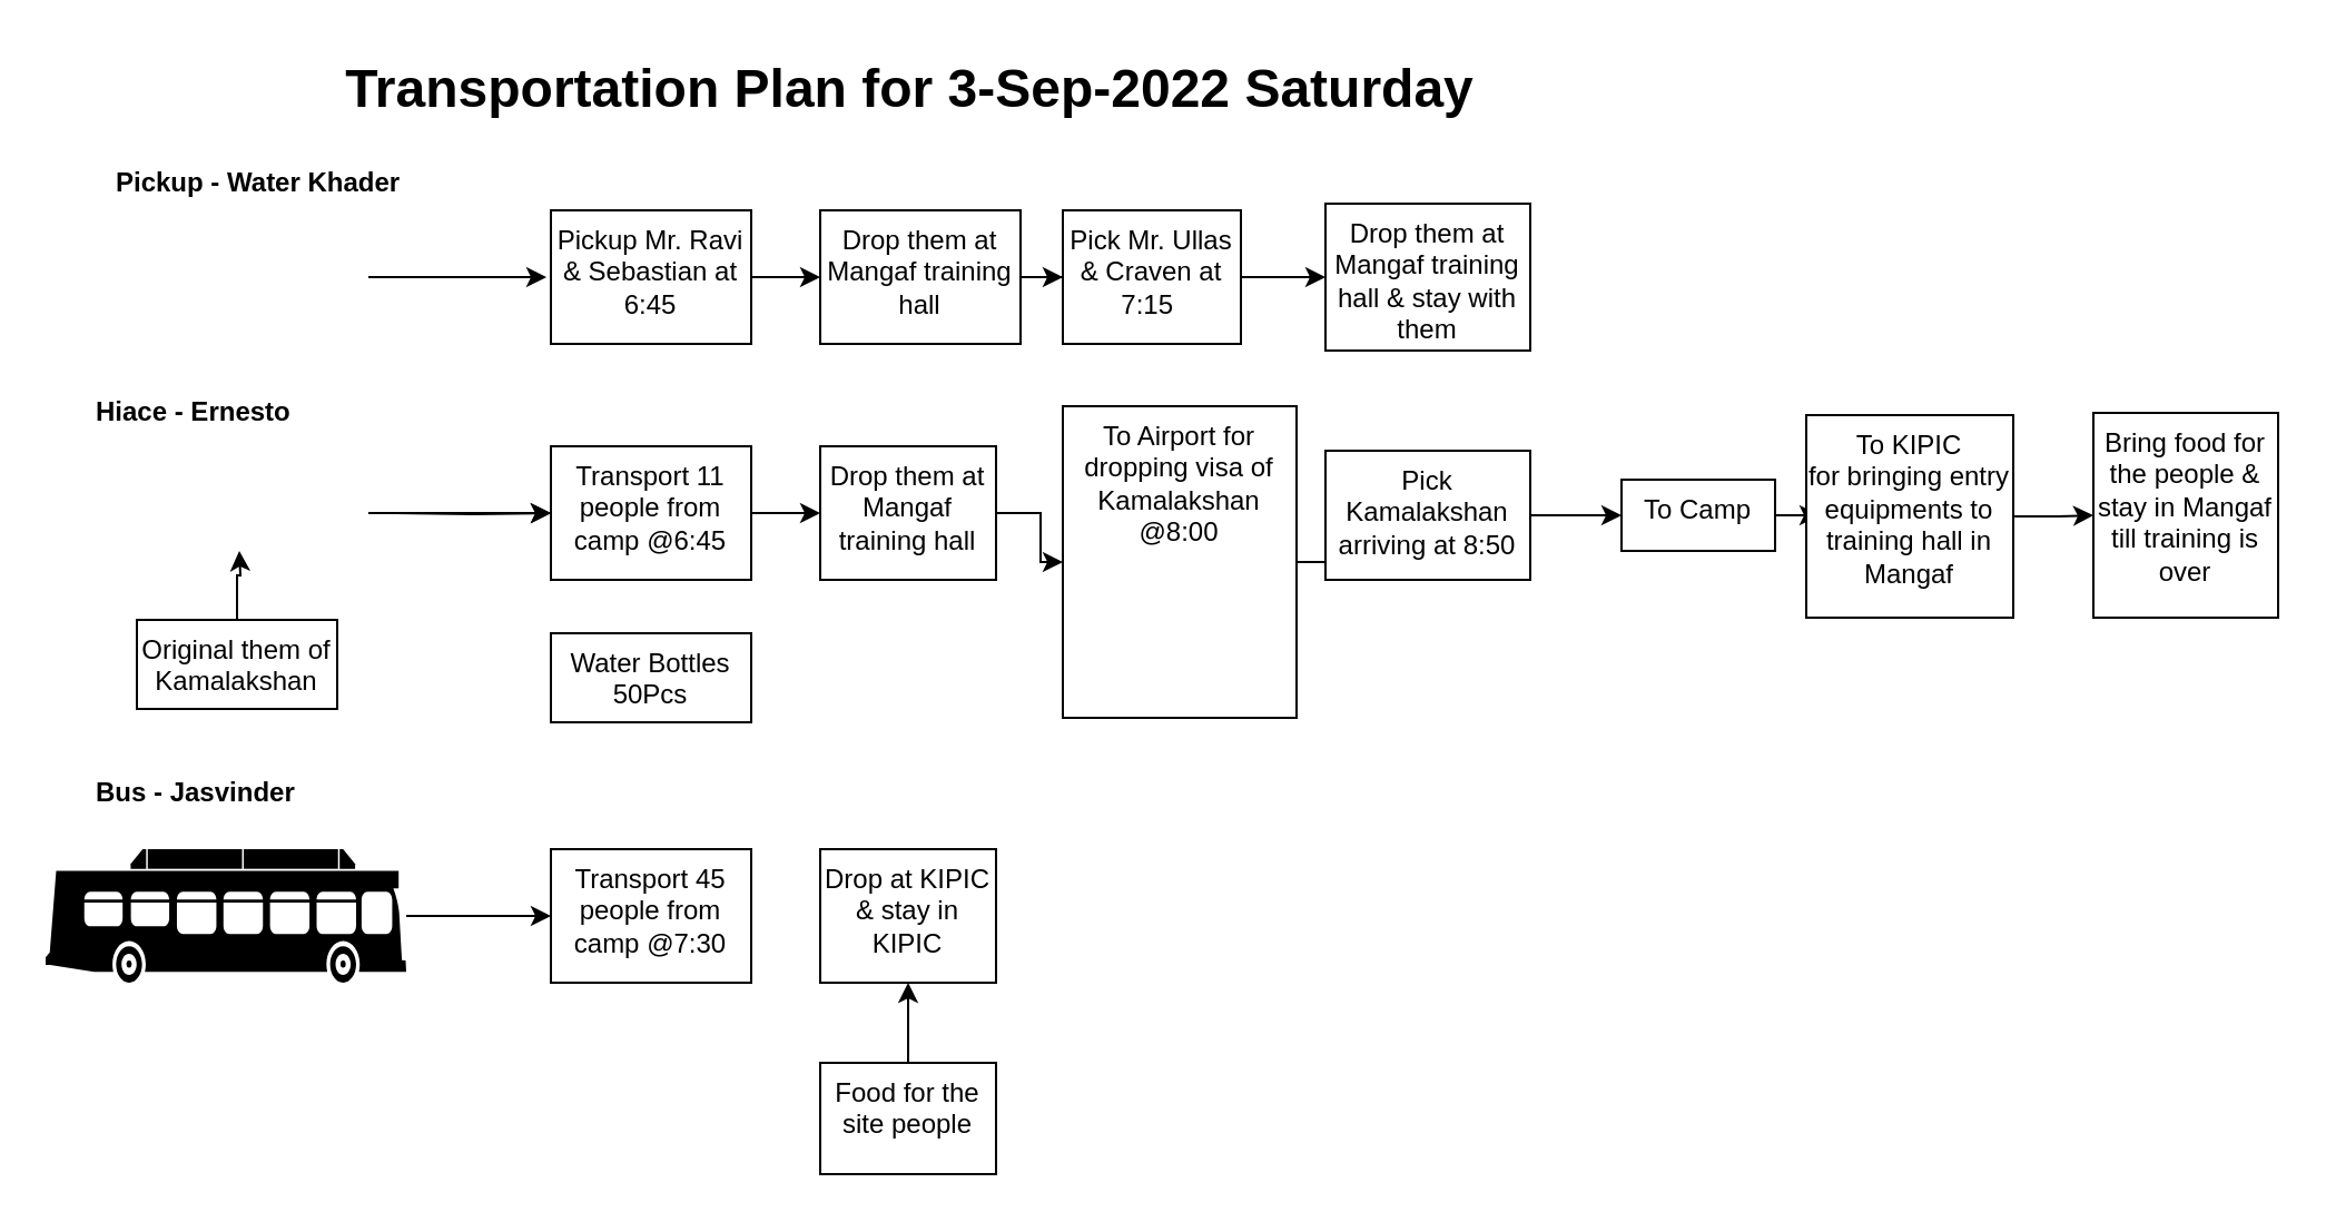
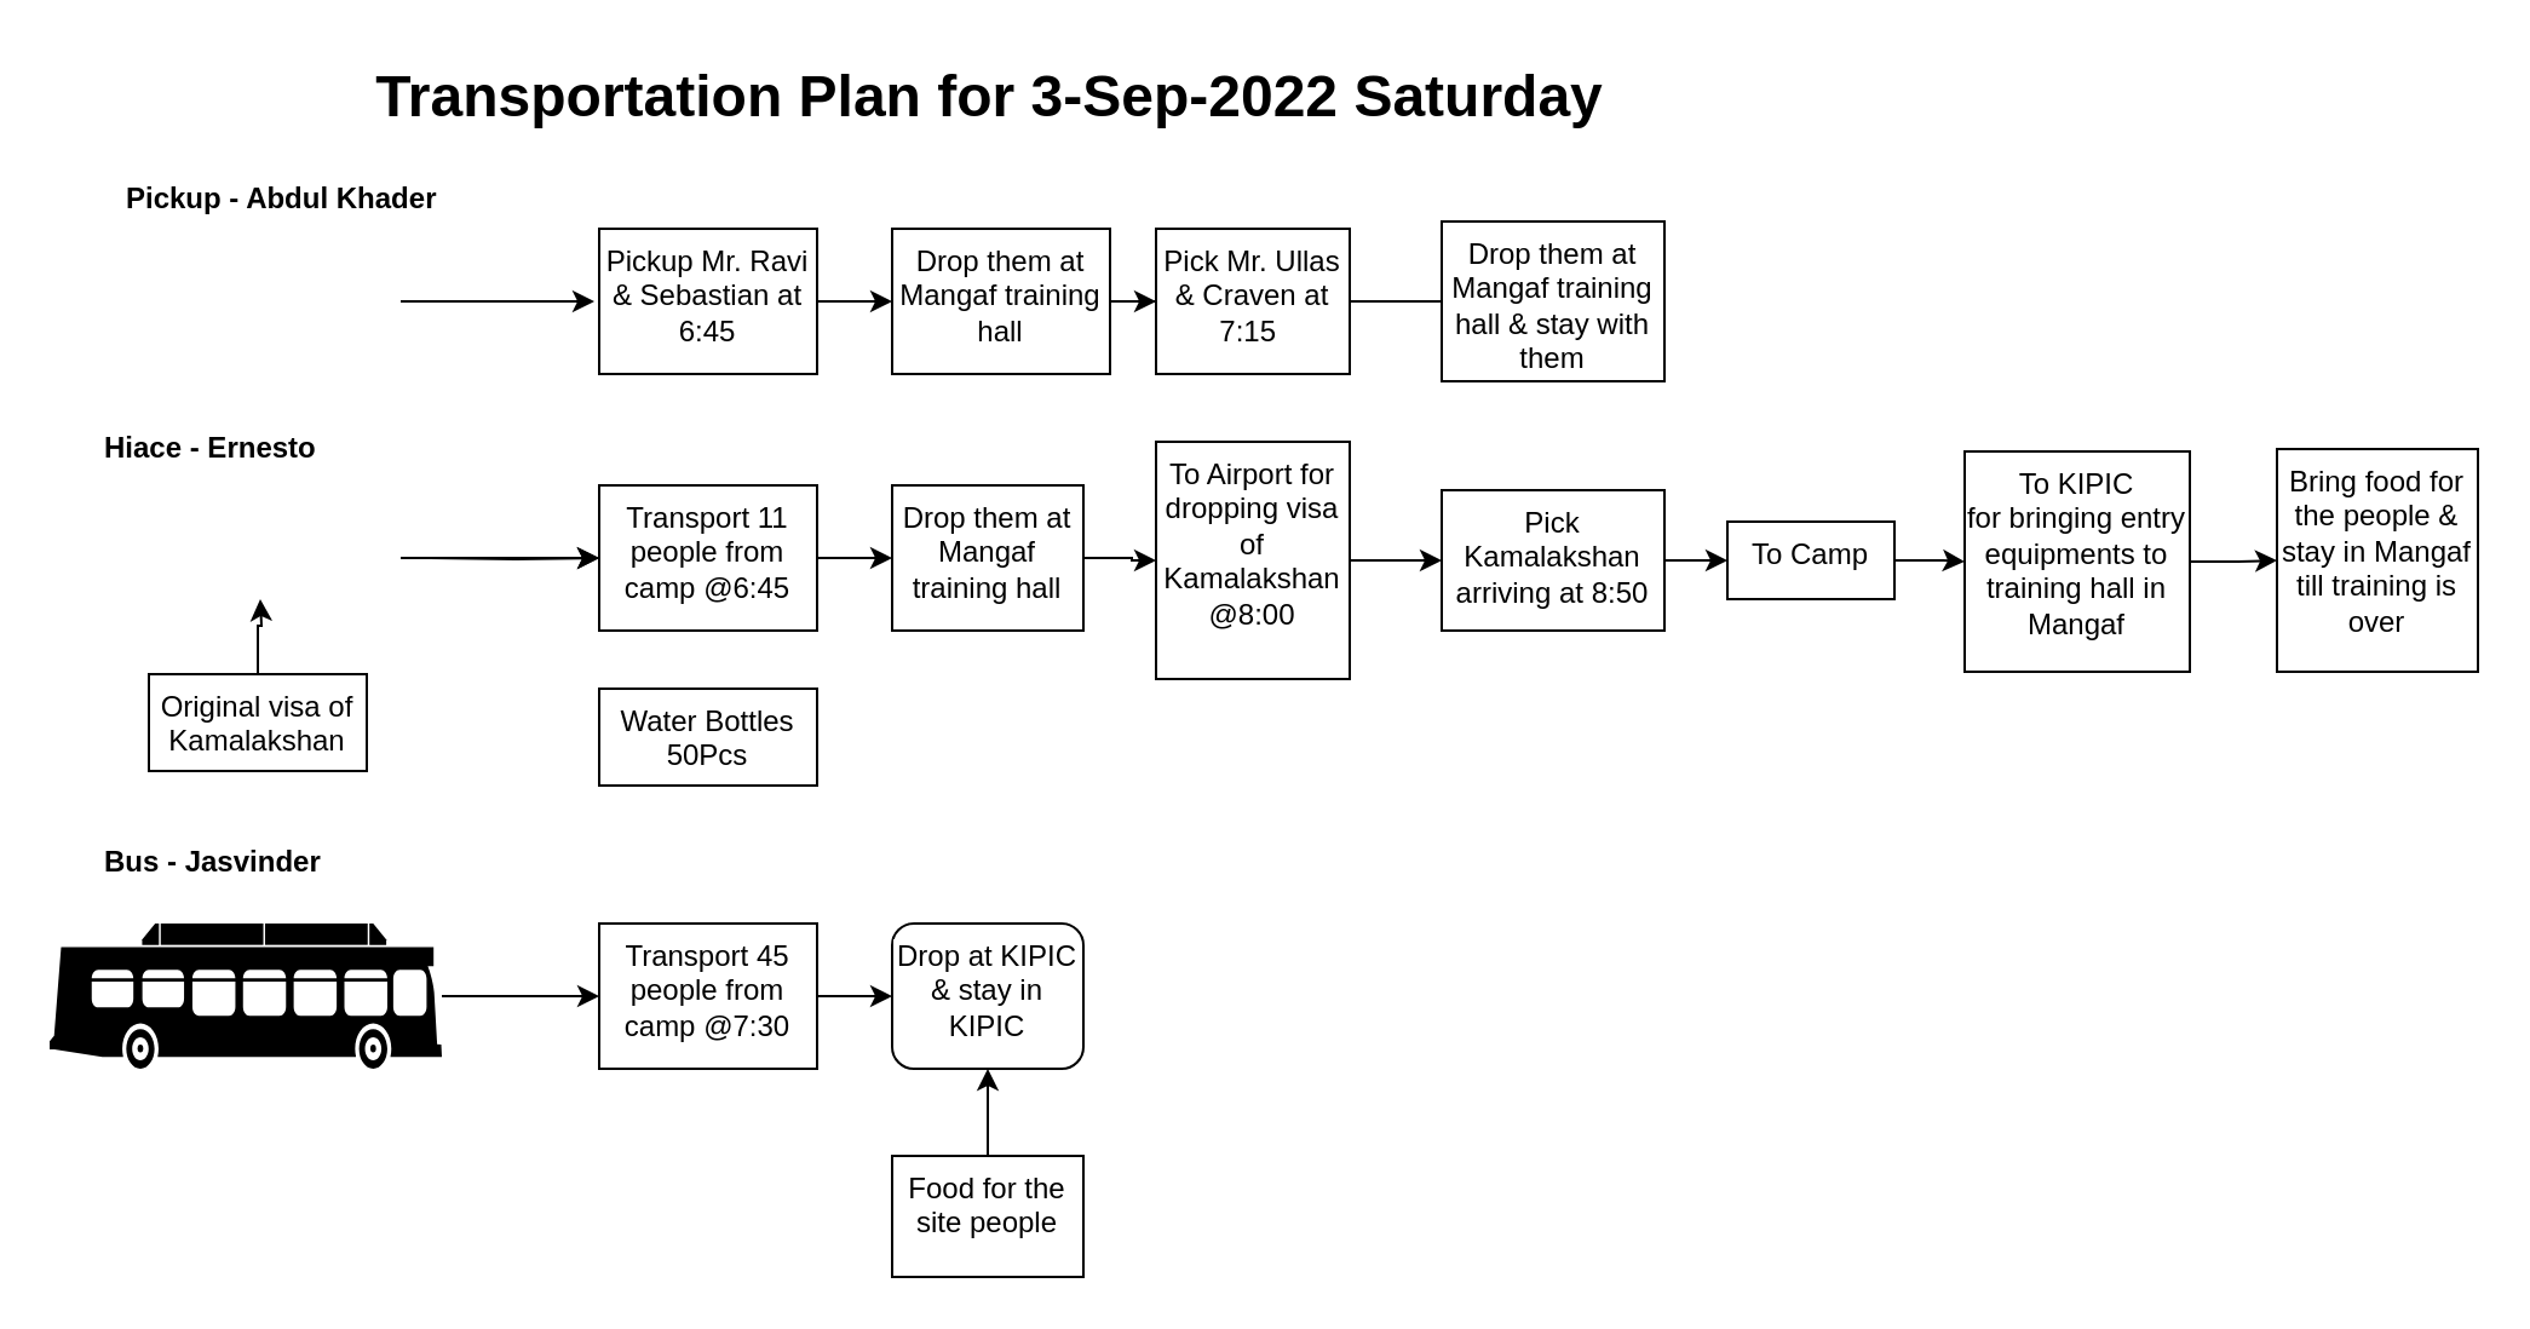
  <mxCell id="0" />
  <mxCell id="1" parent="0" />
  <mxCell id="2" value="" style="edgeStyle=orthogonalEdgeStyle;rounded=0;orthogonalLoop=1;jettySize=auto;html=1;" parent="1" source="3" edge="1"><mxGeometry relative="1" as="geometry"><mxPoint x="245" y="124" as="targetPoint" /></mxGeometry></mxCell>
  <mxCell id="3" value="" style="shape=image;html=1;verticalAlign=top;verticalLabelPosition=bottom;labelBackgroundColor=#ffffff;imageAspect=0;aspect=fixed;image=https://cdn1.iconfinder.com/data/icons/cars-01-1/512/pickup-128.png" parent="1" vertex="1"><mxGeometry x="37" y="60" width="128" height="128" as="geometry" /></mxCell>
  <mxCell id="4" value="" style="edgeStyle=orthogonalEdgeStyle;rounded=0;orthogonalLoop=1;jettySize=auto;html=1;" parent="1" source="5" target="27" edge="1"><mxGeometry relative="1" as="geometry" /></mxCell>
  <mxCell id="5" value="" style="shape=mxgraph.signs.transportation.bus_2;html=1;pointerEvents=1;fillColor=#000000;strokeColor=none;verticalLabelPosition=bottom;verticalAlign=top;align=center;flipH=1;" parent="1" vertex="1"><mxGeometry x="20" y="381" width="162" height="60" as="geometry" /></mxCell>
  <mxCell id="6" value="" style="edgeStyle=orthogonalEdgeStyle;rounded=0;orthogonalLoop=1;jettySize=auto;html=1;" parent="1" source="7" target="9" edge="1"><mxGeometry relative="1" as="geometry" /></mxCell>
  <mxCell id="7" value="Pickup Mr. Ravi &amp;amp; Sebastian at 6:45" style="whiteSpace=wrap;html=1;verticalAlign=top;labelBackgroundColor=#ffffff;" parent="1" vertex="1"><mxGeometry x="247" y="94" width="90" height="60" as="geometry" /></mxCell>
  <mxCell id="8" value="" style="edgeStyle=orthogonalEdgeStyle;rounded=0;orthogonalLoop=1;jettySize=auto;html=1;" parent="1" source="9" target="11" edge="1"><mxGeometry relative="1" as="geometry" /></mxCell>
  <mxCell id="9" value="Drop them at Mangaf training hall" style="whiteSpace=wrap;html=1;verticalAlign=top;labelBackgroundColor=#ffffff;" parent="1" vertex="1"><mxGeometry x="368" y="94" width="90" height="60" as="geometry" /></mxCell>
- <mxCell id="10" value="" style="edgeStyle=orthogonalEdgeStyle;rounded=0;orthogonalLoop=1;jettySize=auto;html=1;" parent="1" source="11" target="12" edge="1"><mxGeometry relative="1" as="geometry" /></mxCell>
+ <mxCell id="10" value="" style="edgeStyle=orthogonalEdgeStyle;rounded=0;orthogonalLoop=1;jettySize=auto;html=1;endArrow=none;" parent="1" source="11" target="12" edge="1"><mxGeometry relative="1" as="geometry" /></mxCell>
  <mxCell id="11" value="Pick Mr. Ullas &amp;amp; Craven at 7:15&amp;nbsp;" style="whiteSpace=wrap;html=1;verticalAlign=top;labelBackgroundColor=#ffffff;" parent="1" vertex="1"><mxGeometry x="477" y="94" width="80" height="60" as="geometry" /></mxCell>
  <mxCell id="12" value="Drop them at Mangaf training hall &amp;amp; stay with them" style="whiteSpace=wrap;html=1;verticalAlign=top;labelBackgroundColor=#ffffff;" parent="1" vertex="1"><mxGeometry x="595" y="91" width="92" height="66" as="geometry" /></mxCell>
  <mxCell id="13" value="" style="edgeStyle=orthogonalEdgeStyle;rounded=0;orthogonalLoop=1;jettySize=auto;html=1;" parent="1" target="15" edge="1"><mxGeometry relative="1" as="geometry"><mxPoint x="177" y="230" as="sourcePoint" /></mxGeometry></mxCell>
  <mxCell id="14" value="" style="edgeStyle=orthogonalEdgeStyle;rounded=0;orthogonalLoop=1;jettySize=auto;html=1;" parent="1" source="15" target="17" edge="1"><mxGeometry relative="1" as="geometry" /></mxCell>
  <mxCell id="15" value="Transport 11 people from camp @6:45" style="whiteSpace=wrap;html=1;verticalAlign=top;labelBackgroundColor=#ffffff;" parent="1" vertex="1"><mxGeometry x="247" y="200" width="90" height="60" as="geometry" /></mxCell>
  <mxCell id="16" value="" style="edgeStyle=orthogonalEdgeStyle;rounded=0;orthogonalLoop=1;jettySize=auto;html=1;" parent="1" source="17" target="19" edge="1"><mxGeometry relative="1" as="geometry" /></mxCell>
  <mxCell id="17" value="Drop them at Mangaf training hall" style="whiteSpace=wrap;html=1;verticalAlign=top;labelBackgroundColor=#ffffff;" parent="1" vertex="1"><mxGeometry x="368" y="200" width="79" height="60" as="geometry" /></mxCell>
  <mxCell id="18" value="" style="edgeStyle=orthogonalEdgeStyle;rounded=0;orthogonalLoop=1;jettySize=auto;html=1;" parent="1" source="19" target="21" edge="1"><mxGeometry relative="1" as="geometry" /></mxCell>
- <mxCell id="19" value="To Airport for dropping visa of Kamalakshan @8:00" style="whiteSpace=wrap;html=1;verticalAlign=top;labelBackgroundColor=#ffffff;" parent="1" vertex="1"><mxGeometry x="477" y="182" width="105" height="140" as="geometry" /></mxCell>
+ <mxCell id="19" value="To Airport for dropping visa of Kamalakshan @8:00" style="whiteSpace=wrap;html=1;verticalAlign=top;labelBackgroundColor=#ffffff;" parent="1" vertex="1"><mxGeometry x="477" y="182" width="80" height="98" as="geometry" /></mxCell>
  <mxCell id="20" value="" style="edgeStyle=orthogonalEdgeStyle;rounded=0;orthogonalLoop=1;jettySize=auto;html=1;entryX=0;entryY=0.5;entryDx=0;entryDy=0;" parent="1" source="21" target="25" edge="1"><mxGeometry relative="1" as="geometry"><mxPoint x="718" y="231" as="targetPoint" /></mxGeometry></mxCell>
  <mxCell id="21" value="Pick Kamalakshan arriving at 8:50" style="whiteSpace=wrap;html=1;verticalAlign=top;labelBackgroundColor=#ffffff;" parent="1" vertex="1"><mxGeometry x="595" y="202" width="92" height="58" as="geometry" /></mxCell>
  <mxCell id="22" value="" style="edgeStyle=orthogonalEdgeStyle;rounded=0;orthogonalLoop=1;jettySize=auto;html=1;" parent="1" source="23" target="15" edge="1"><mxGeometry relative="1" as="geometry" /></mxCell>
  <mxCell id="23" value="" style="shape=image;html=1;verticalAlign=top;verticalLabelPosition=bottom;labelBackgroundColor=#ffffff;imageAspect=0;aspect=fixed;image=https://cdn4.iconfinder.com/data/icons/car-silhouettes/1000/van-128.png;fillColor=#FFFFFF;" parent="1" vertex="1"><mxGeometry x="37" y="166" width="128" height="128" as="geometry" /></mxCell>
  <mxCell id="24" value="" style="edgeStyle=orthogonalEdgeStyle;rounded=0;orthogonalLoop=1;jettySize=auto;html=1;" edge="1" parent="1" source="25" target="39"><mxGeometry relative="1" as="geometry" /></mxCell>
- <mxCell id="25" value="To Camp" style="whiteSpace=wrap;html=1;verticalAlign=top;labelBackgroundColor=#ffffff;" parent="1" vertex="1"><mxGeometry x="728" y="215" width="69" height="32" as="geometry" /></mxCell>
+ <mxCell id="25" value="To Camp" style="whiteSpace=wrap;html=1;verticalAlign=top;labelBackgroundColor=#ffffff;" parent="1" vertex="1"><mxGeometry x="713" y="215" width="69" height="32" as="geometry" /></mxCell>
+ <mxCell id="26" value="" style="edgeStyle=orthogonalEdgeStyle;rounded=0;orthogonalLoop=1;jettySize=auto;html=1;" parent="1" source="27" target="28" edge="1"><mxGeometry relative="1" as="geometry" /></mxCell>
  <mxCell id="27" value="Transport 45 people from camp @7:30" style="whiteSpace=wrap;html=1;verticalAlign=top;labelBackgroundColor=#ffffff;" parent="1" vertex="1"><mxGeometry x="247" y="381" width="90" height="60" as="geometry" /></mxCell>
- <mxCell id="28" value="Drop at KIPIC &amp;amp; stay in KIPIC" style="whiteSpace=wrap;html=1;verticalAlign=top;labelBackgroundColor=#ffffff;" parent="1" vertex="1"><mxGeometry x="368" y="381" width="79" height="60" as="geometry" /></mxCell>
- <mxCell id="29" value="Pickup - Water Khader" style="text;strokeColor=none;fillColor=none;align=left;verticalAlign=top;spacingLeft=4;spacingRight=4;overflow=hidden;rotatable=0;points=[[0,0.5],[1,0.5]];portConstraint=eastwest;fontStyle=1" parent="1" vertex="1"><mxGeometry x="46" y="68" width="140" height="26" as="geometry" /></mxCell>
+ <mxCell id="28" value="Drop at KIPIC &amp;amp; stay in KIPIC" style="whiteSpace=wrap;html=1;verticalAlign=top;labelBackgroundColor=#ffffff;rounded=1;" parent="1" vertex="1"><mxGeometry x="368" y="381" width="79" height="60" as="geometry" /></mxCell>
+ <mxCell id="29" value="Pickup - Abdul Khader" style="text;strokeColor=none;fillColor=none;align=left;verticalAlign=top;spacingLeft=4;spacingRight=4;overflow=hidden;rotatable=0;points=[[0,0.5],[1,0.5]];portConstraint=eastwest;fontStyle=1" parent="1" vertex="1"><mxGeometry x="46" y="68" width="140" height="26" as="geometry" /></mxCell>
  <mxCell id="30" value="Hiace - Ernesto" style="text;strokeColor=none;fillColor=none;align=left;verticalAlign=top;spacingLeft=4;spacingRight=4;overflow=hidden;rotatable=0;points=[[0,0.5],[1,0.5]];portConstraint=eastwest;fontStyle=1" parent="1" vertex="1"><mxGeometry x="37" y="171" width="126" height="26" as="geometry" /></mxCell>
  <mxCell id="31" value="Bus - Jasvinder" style="text;strokeColor=none;fillColor=none;align=left;verticalAlign=top;spacingLeft=4;spacingRight=4;overflow=hidden;rotatable=0;points=[[0,0.5],[1,0.5]];portConstraint=eastwest;fontStyle=1" parent="1" vertex="1"><mxGeometry x="37" y="342" width="126" height="26" as="geometry" /></mxCell>
  <mxCell id="32" value="Transportation Plan for 3-Sep-2022 Saturday" style="text;strokeColor=none;fillColor=none;html=1;fontSize=24;fontStyle=1;verticalAlign=middle;align=center;" parent="1" vertex="1"><mxGeometry x="357.5" y="20" width="100" height="40" as="geometry" /></mxCell>
  <mxCell id="33" value="Water Bottles 50Pcs" style="whiteSpace=wrap;html=1;verticalAlign=top;labelBackgroundColor=#ffffff;" parent="1" vertex="1"><mxGeometry x="247" y="284" width="90" height="40" as="geometry" /></mxCell>
  <mxCell id="34" value="" style="edgeStyle=orthogonalEdgeStyle;rounded=0;orthogonalLoop=1;jettySize=auto;html=1;" parent="1" source="35" target="28" edge="1"><mxGeometry relative="1" as="geometry" /></mxCell>
  <mxCell id="35" value="Food for the site people" style="whiteSpace=wrap;html=1;verticalAlign=top;labelBackgroundColor=#ffffff;" parent="1" vertex="1"><mxGeometry x="368" y="477" width="79" height="50" as="geometry" /></mxCell>
  <mxCell id="36" value="" style="edgeStyle=orthogonalEdgeStyle;rounded=0;orthogonalLoop=1;jettySize=auto;html=1;" parent="1" source="37" edge="1"><mxGeometry relative="1" as="geometry"><mxPoint x="107" y="247" as="targetPoint" /></mxGeometry></mxCell>
- <mxCell id="37" value="Original them of Kamalakshan" style="whiteSpace=wrap;html=1;verticalAlign=top;labelBackgroundColor=#ffffff;" parent="1" vertex="1"><mxGeometry x="61" y="278" width="90" height="40" as="geometry" /></mxCell>
+ <mxCell id="37" value="Original visa of Kamalakshan" style="whiteSpace=wrap;html=1;verticalAlign=top;labelBackgroundColor=#ffffff;" parent="1" vertex="1"><mxGeometry x="61" y="278" width="90" height="40" as="geometry" /></mxCell>
  <mxCell id="38" value="" style="edgeStyle=orthogonalEdgeStyle;rounded=0;orthogonalLoop=1;jettySize=auto;html=1;" edge="1" parent="1" source="39" target="40"><mxGeometry relative="1" as="geometry" /></mxCell>
  <mxCell id="39" value="To KIPIC&lt;br&gt;for bringing entry equipments to training hall in Mangaf" style="whiteSpace=wrap;html=1;verticalAlign=top;labelBackgroundColor=#ffffff;" vertex="1" parent="1"><mxGeometry x="811" y="186" width="93" height="91" as="geometry" /></mxCell>
  <mxCell id="40" value="Bring food for the people &amp;amp; stay in Mangaf till training is over" style="whiteSpace=wrap;html=1;verticalAlign=top;labelBackgroundColor=#ffffff;" vertex="1" parent="1"><mxGeometry x="940" y="185" width="83" height="92" as="geometry" /></mxCell>
